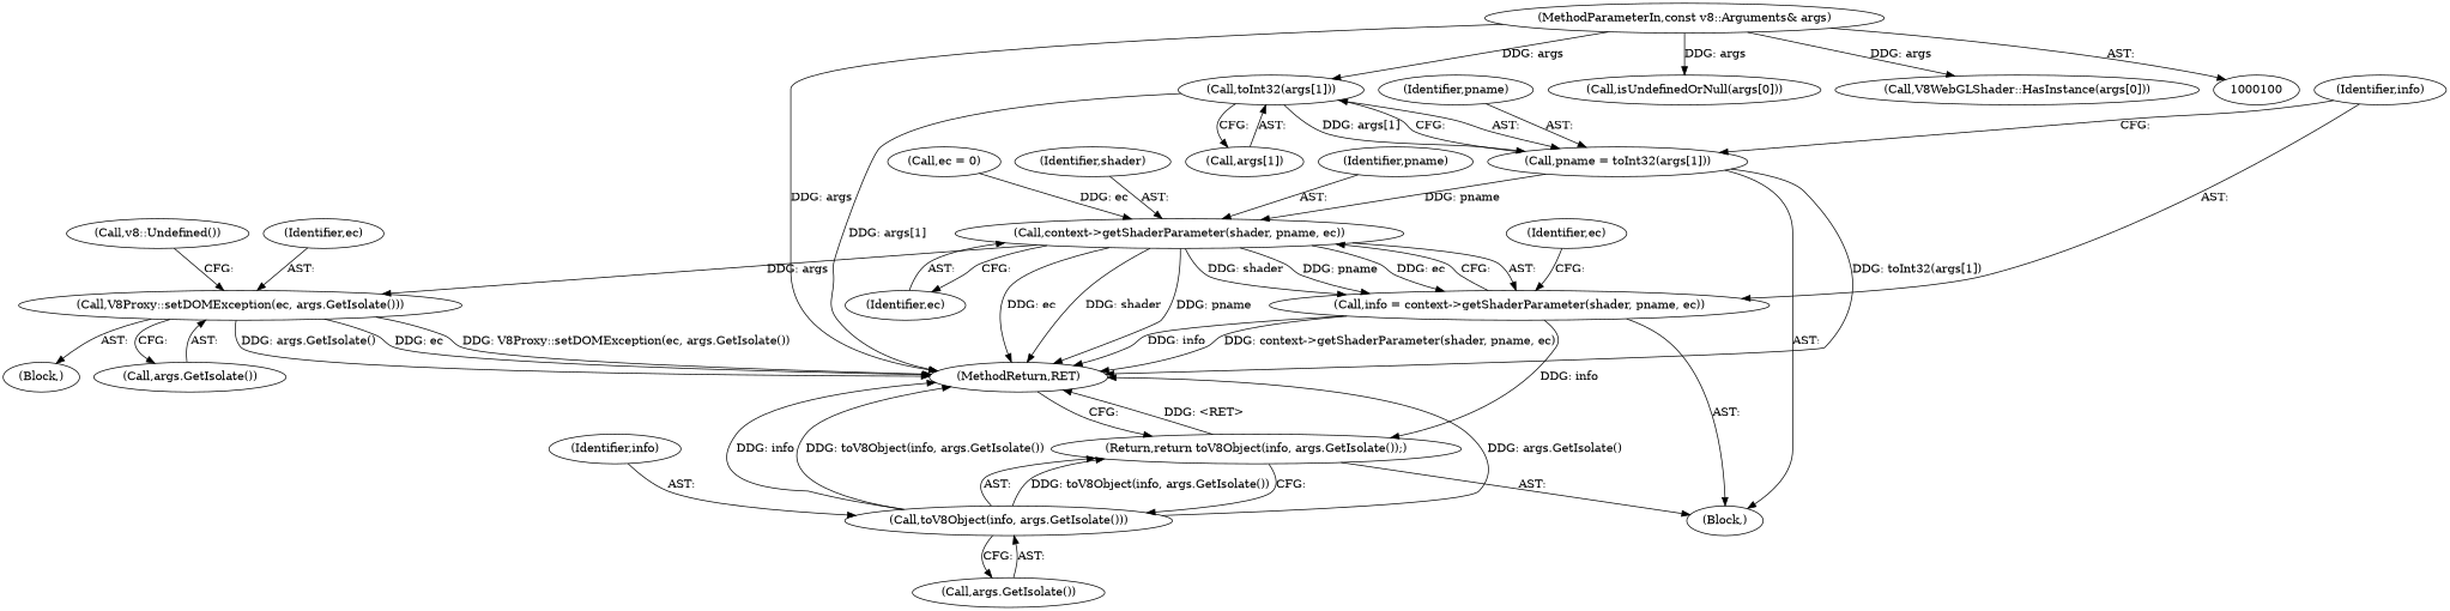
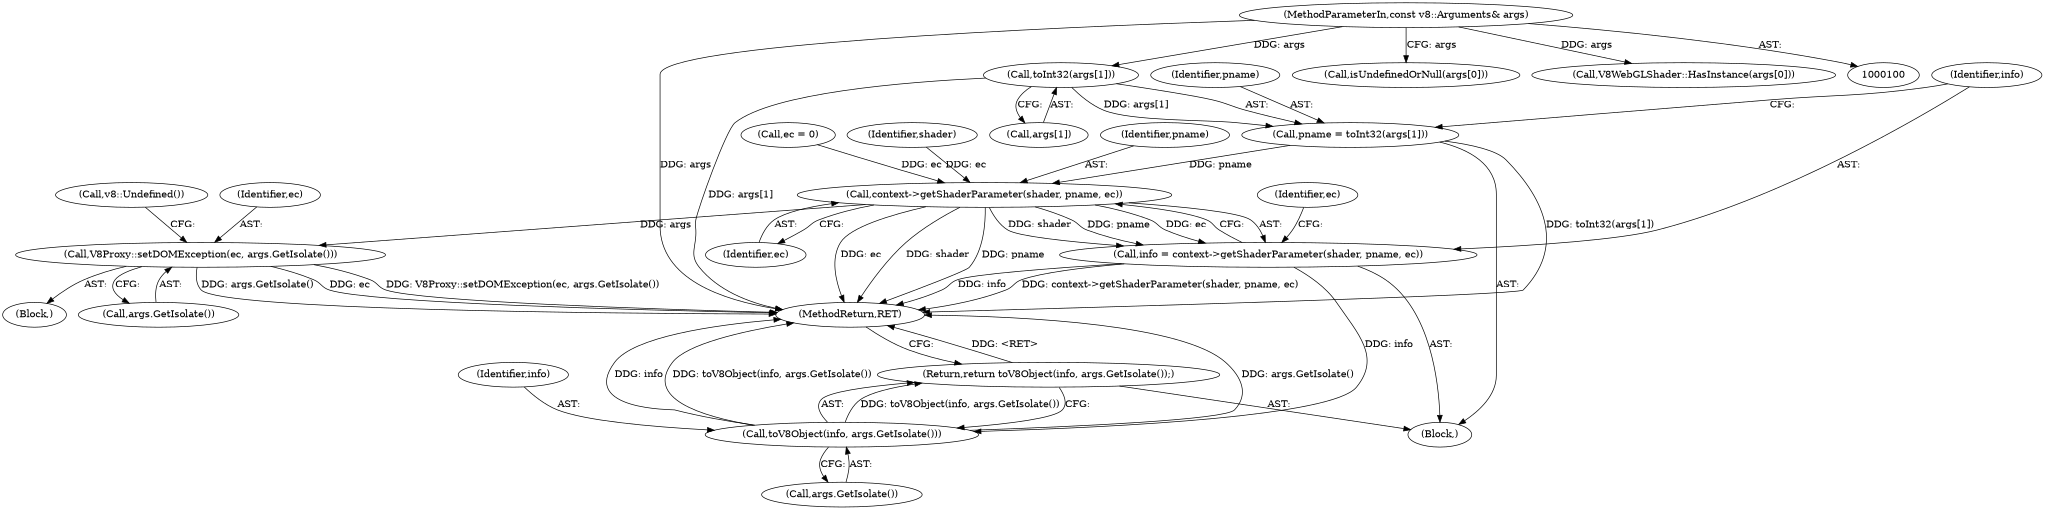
  digraph {
    n1 [label="(Call,toInt32(args[1]))"]
    n2 [label="(Call,pname = toInt32(args[1]))"]
    n3 [label="(MethodReturn,RET)"]
    n4 [label="(Call,args[1])"]
    n5 [label="(Call,context->getShaderParameter(shader, pname, ec))"]
    n6 [label="(Block,)"]
    n7 [label="(Return,return toV8Object(info, args.GetIsolate());)"]
    n8 [label="(MethodParameterIn,const v8::Arguments& args)"]
    n9 [label="(Call,isUndefinedOrNull(args[0]))"]
    n10 [label="(Call,V8WebGLShader::HasInstance(args[0]))"]
    1000100
    n12 [label="(Call,info = context->getShaderParameter(shader, pname, ec))"]
    n13 [label="(Call,V8Proxy::setDOMException(ec, args.GetIsolate()))"]
    n14 [label="(Identifier,ec)"]
    n15 [label="(Call,toV8Object(info, args.GetIsolate()))"]
    n16 [label="(Block,)"]
    n17 [label="(Call,args.GetIsolate())"]
    n18 [label="(Call,args.GetIsolate())"]
    n19 [label="(Identifier,pname)"]
    n20 [label="(Identifier,info)"]
    n21 [label="(Identifier,ec)"]
    n22 [label="(Identifier,pname)"]
    n23 [label="(Identifier,ec)"]
    n24 [label="(Call,v8::Undefined())"]
    n25 [label="(Call,ec = 0)"]
    n26 [label="(Identifier,shader)"]
    n27 [label="(Identifier,info)"]
    n1 -> n2 [label="AST: "]
    n1 -> n2 [label="DDG: args[1]"]
    n1 -> n3 [label="DDG: args[1]"]
    n1 -> n4 [label="CFG: "]
-   n2 -> n1 [label="CFG: "]
    n2 -> n3 [label="DDG: toInt32(args[1])"]
    n2 -> n5 [label="DDG: pname"]
    n2 -> n6 [label="AST: "]
    n3 -> n7 [label="CFG: "]
    n4 -> n1 [label="AST: "]
    n5 -> n3 [label="DDG: ec"]
    n5 -> n3 [label="DDG: shader"]
    n5 -> n3 [label="DDG: pname"]
    n5 -> n12 [label="AST: "]
    n5 -> n12 [label="DDG: shader"]
    n5 -> n12 [label="DDG: pname"]
    n5 -> n12 [label="DDG: ec"]
    n5 -> n13 [label="DDG: args"]
    n5 -> n14 [label="CFG: "]
    n7 -> n3 [label="DDG: <RET>"]
    n7 -> n6 [label="AST: "]
    n7 -> n15 [label="CFG: "]
    n8 -> n1 [label="DDG: args"]
    n8 -> n3 [label="DDG: args"]
-   n8 -> n9 [label="DDG: args"]
+   n8 -> n9 [label="CFG: args"]
    n8 -> n10 [label="DDG: args"]
    n8 -> 1000100 [label="AST: "]
    n12 -> n3 [label="DDG: info"]
    n12 -> n3 [label="DDG: context->getShaderParameter(shader, pname, ec)"]
    n12 -> n5 [label="CFG: "]
    n12 -> n6 [label="AST: "]
-   n12 -> n7 [label="DDG: info"]
+   n12 -> n15 [label="DDG: info"]
    n13 -> n3 [label="DDG: args.GetIsolate()"]
    n13 -> n3 [label="DDG: ec"]
    n13 -> n3 [label="DDG: V8Proxy::setDOMException(ec, args.GetIsolate())"]
    n13 -> n16 [label="AST: "]
    n13 -> n17 [label="CFG: "]
    n14 -> n5 [label="AST: "]
    n15 -> n3 [label="DDG: toV8Object(info, args.GetIsolate())"]
    n15 -> n3 [label="DDG: args.GetIsolate()"]
    n15 -> n3 [label="DDG: info"]
    n15 -> n7 [label="AST: "]
    n15 -> n7 [label="DDG: toV8Object(info, args.GetIsolate())"]
    n15 -> n18 [label="CFG: "]
    n17 -> n13 [label="AST: "]
    n18 -> n15 [label="AST: "]
    n19 -> n2 [label="AST: "]
    n20 -> n15 [label="AST: "]
    n21 -> n12 [label="CFG: "]
    n22 -> n5 [label="AST: "]
    n23 -> n13 [label="AST: "]
    n24 -> n13 [label="CFG: "]
    n25 -> n5 [label="DDG: ec"]
-   n26 -> n5 [label="AST: "]
+   n26 -> n5 [label="DDG: ec"]
    n27 -> n2 [label="CFG: "]
    n27 -> n12 [label="AST: "]
  }
